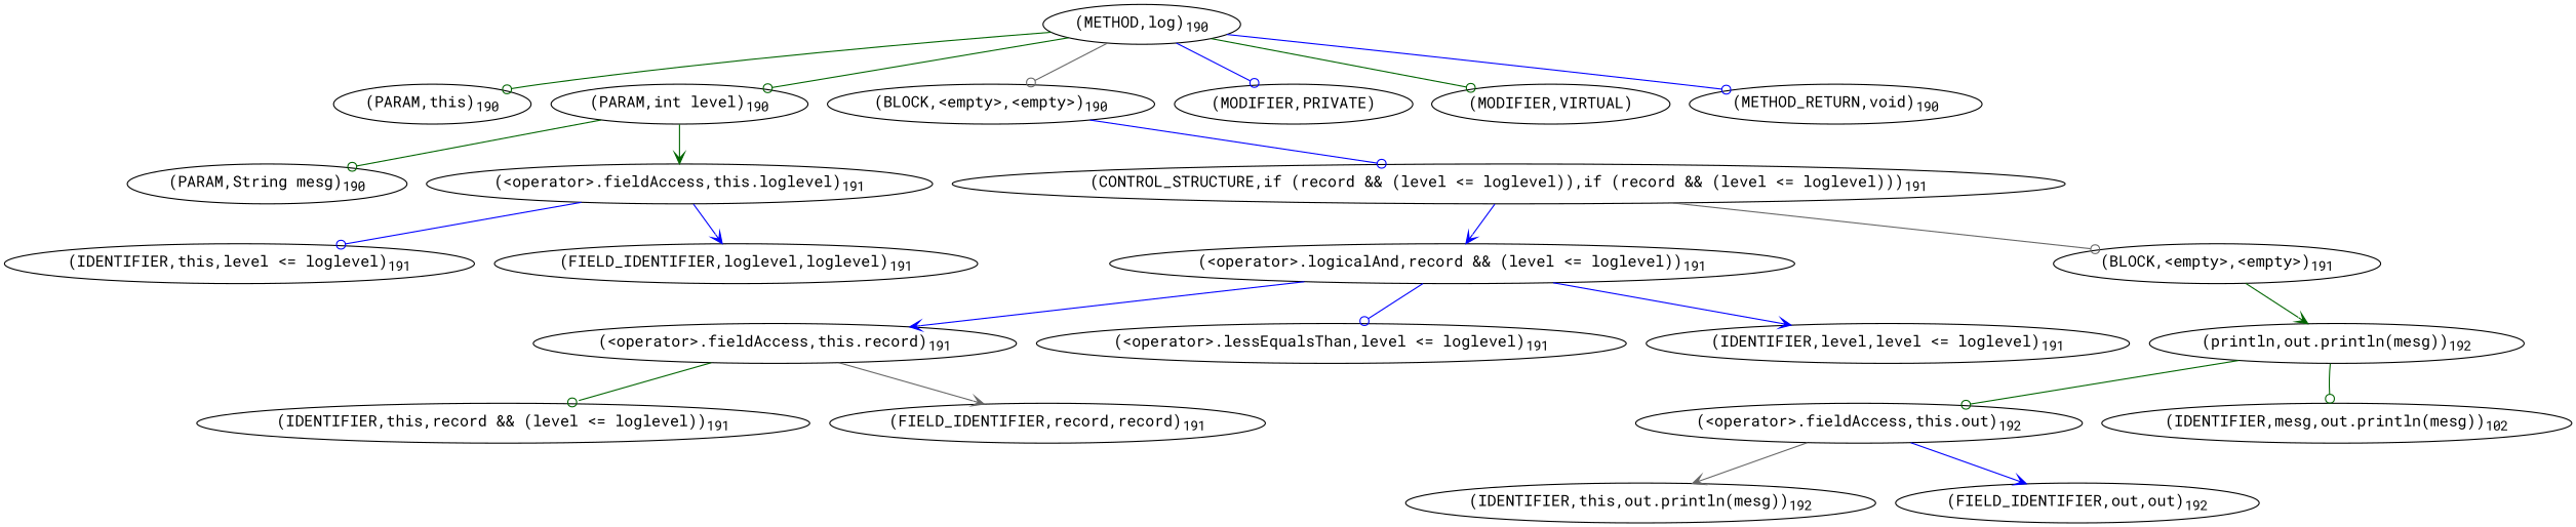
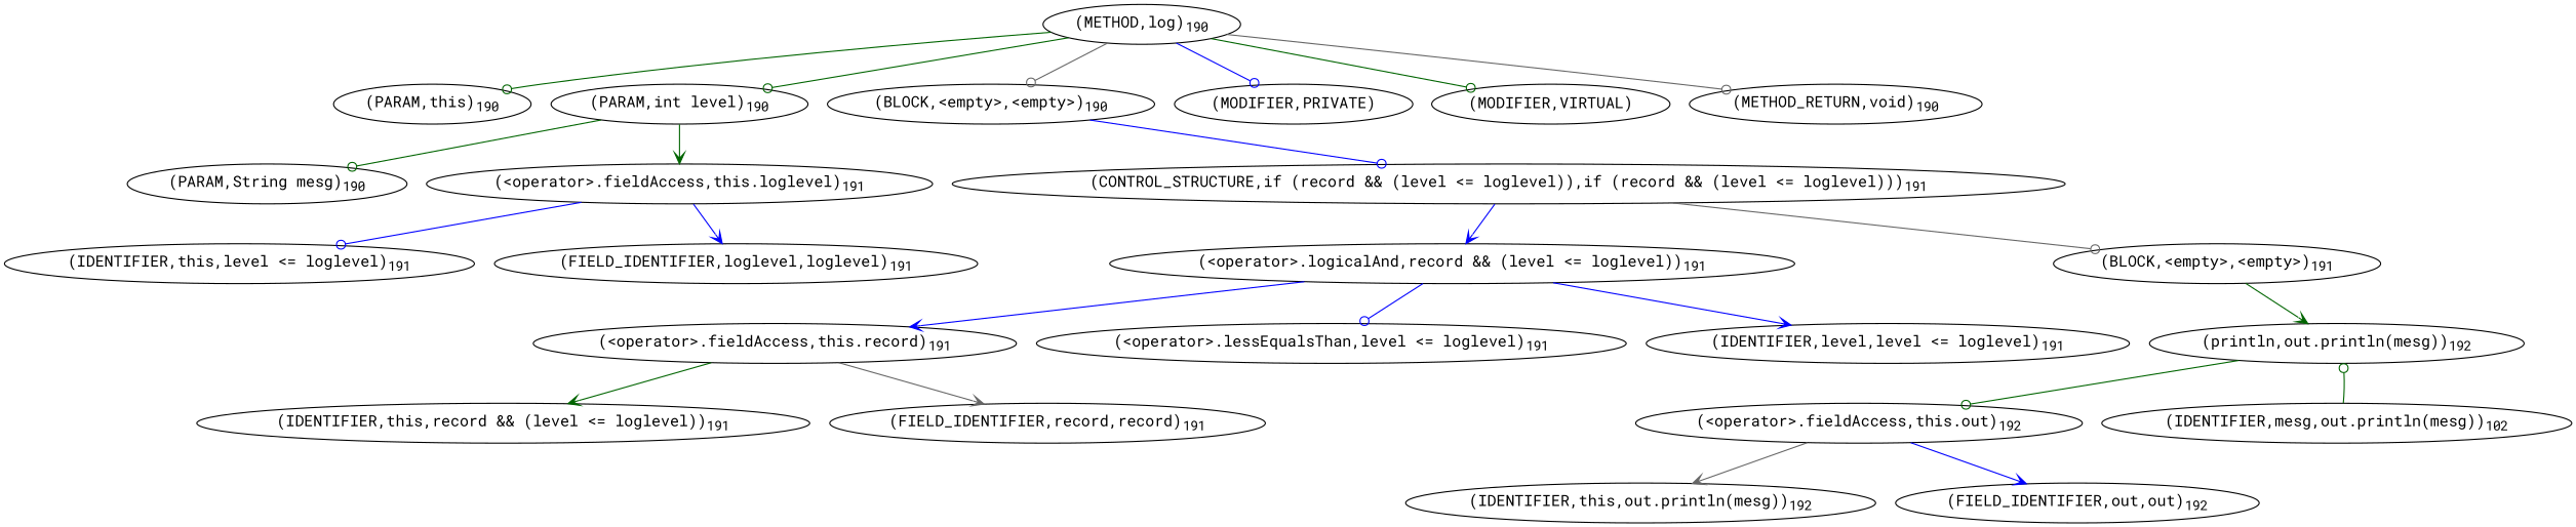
  digraph {
    fontname="Roboto Mono"
    node [fontname="Roboto Mono"]
    edge [arrowhead=odot color=blue fontname="Roboto Mono"]
    n1 [label=<(METHOD,log)<SUB>190</SUB>>]
    n2 [label=<(PARAM,this)<SUB>190</SUB>>]
    n3 [label=<(PARAM,int level)<SUB>190</SUB>>]
    n4 [label=<(BLOCK,&lt;empty&gt;,&lt;empty&gt;)<SUB>190</SUB>>]
    n5 [label=<(MODIFIER,PRIVATE)>]
    n6 [label=<(MODIFIER,VIRTUAL)>]
    n7 [label=<(METHOD_RETURN,void)<SUB>190</SUB>>]
    n8 [label=<(PARAM,String mesg)<SUB>190</SUB>>]
    n9 [label=<(&lt;operator&gt;.fieldAccess,this.loglevel)<SUB>191</SUB>>]
    n10 [label=<(CONTROL_STRUCTURE,if (record &amp;&amp; (level &lt;= loglevel)),if (record &amp;&amp; (level &lt;= loglevel)))<SUB>191</SUB>>]
    n11 [label=<(&lt;operator&gt;.logicalAnd,record &amp;&amp; (level &lt;= loglevel))<SUB>191</SUB>>]
    n12 [label=<(BLOCK,&lt;empty&gt;,&lt;empty&gt;)<SUB>191</SUB>>]
    n13 [label=<(&lt;operator&gt;.fieldAccess,this.record)<SUB>191</SUB>>]
    n14 [label=<(&lt;operator&gt;.lessEqualsThan,level &lt;= loglevel)<SUB>191</SUB>>]
    n15 [label=<(IDENTIFIER,level,level &lt;= loglevel)<SUB>191</SUB>>]
    n16 [label=<(println,out.println(mesg))<SUB>192</SUB>>]
    n17 [label=<(IDENTIFIER,this,record &amp;&amp; (level &lt;= loglevel))<SUB>191</SUB>>]
    n18 [label=<(FIELD_IDENTIFIER,record,record)<SUB>191</SUB>>]
    n19 [label=<(IDENTIFIER,this,level &lt;= loglevel)<SUB>191</SUB>>]
    n20 [label=<(FIELD_IDENTIFIER,loglevel,loglevel)<SUB>191</SUB>>]
    n21 [label=<(&lt;operator&gt;.fieldAccess,this.out)<SUB>192</SUB>>]
    n22 [label=<(IDENTIFIER,mesg,out.println(mesg))<SUB>102</SUB>>]
    n23 [label=<(IDENTIFIER,this,out.println(mesg))<SUB>192</SUB>>]
    n24 [label=<(FIELD_IDENTIFIER,out,out)<SUB>192</SUB>>]
    n1 -> n2 [color=darkgreen]
    n1 -> n3 [color=darkgreen]
    n1 -> n4 [color=gray40]
    n1 -> n5
    n1 -> n6 [color=darkgreen]
-   n1 -> n7
+   n1 -> n7 [color=gray40]
    n3 -> n8 [color=darkgreen]
    n3 -> n9 [arrowhead=vee color=darkgreen]
    n4 -> n10
    n9 -> n19
    n9 -> n20 [arrowhead=vee]
    n10 -> n11 [arrowhead=vee]
    n10 -> n12 [color=gray40]
    n11 -> n13 [arrowhead=vee]
    n11 -> n14
    n11 -> n15 [arrowhead=vee]
    n12 -> n16 [arrowhead=vee color=darkgreen]
-   n13 -> n17 [color=darkgreen]
+   n13 -> n17 [arrowhead=vee color=darkgreen]
    n13 -> n18 [arrowhead=vee color=gray40]
    n16 -> n21 [color=darkgreen]
-   n16 -> n22 [color=darkgreen]
+   n22 -> n16 [color=darkgreen]
    n21 -> n23 [arrowhead=vee color=gray40]
    n21 -> n24 [arrowhead=vee]
  }
